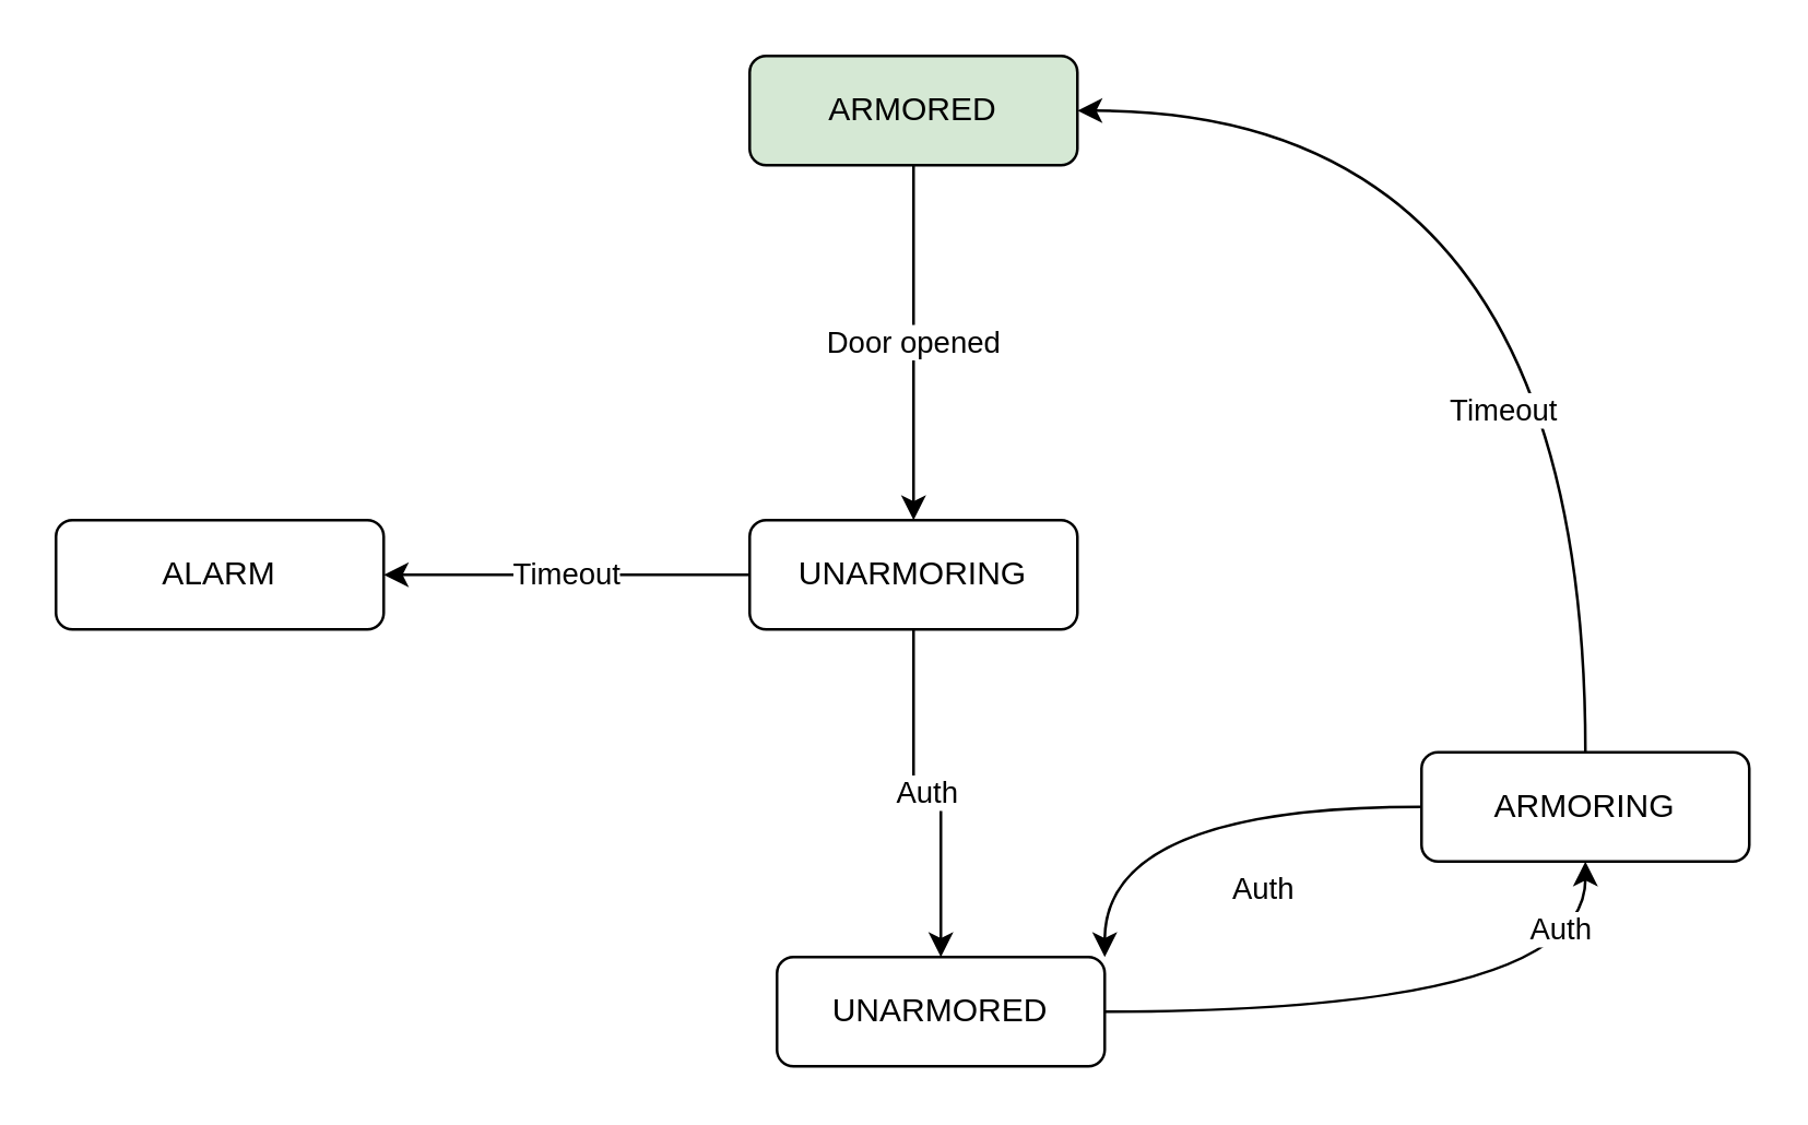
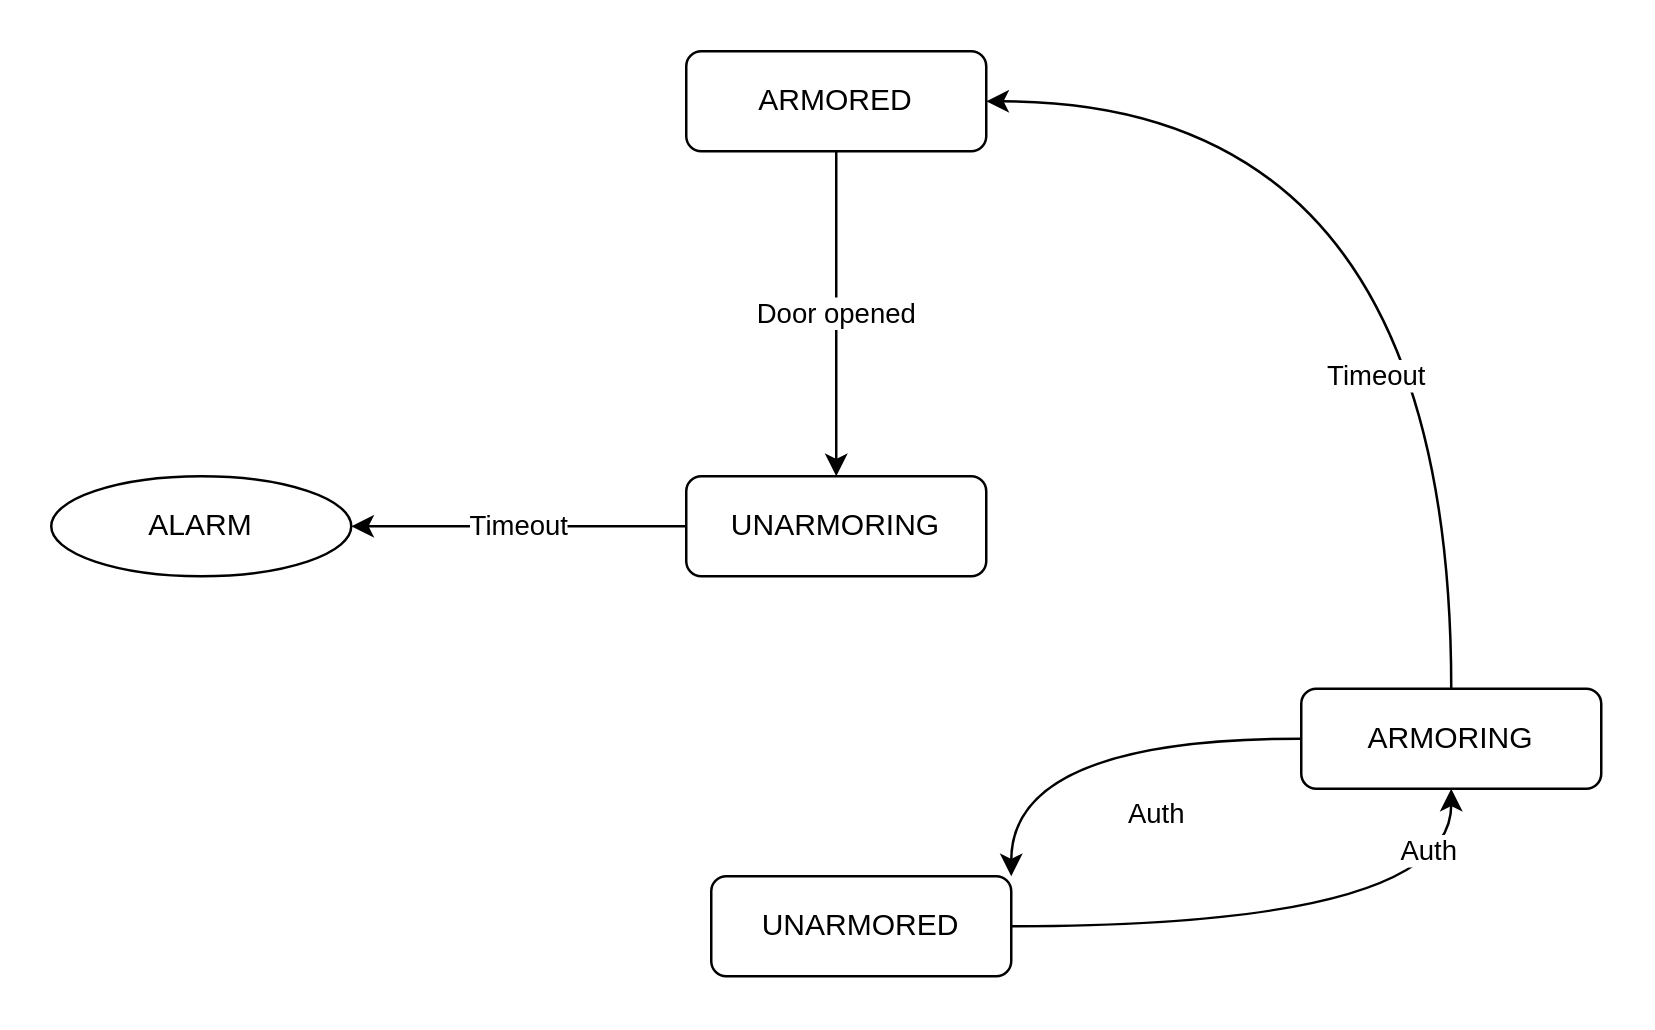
  <mxCell id="0" />
  <mxCell id="1" parent="0" />
  <mxCell id="2" value="Door opened" style="edgeStyle=orthogonalEdgeStyle;rounded=0;orthogonalLoop=1;jettySize=auto;html=1;entryX=0.5;entryY=0;entryDx=0;entryDy=0;" edge="1" parent="1" source="3" target="6"><mxGeometry relative="1" as="geometry" /></mxCell>
- <mxCell id="3" value="ARMORED" style="rounded=1;whiteSpace=wrap;html=1;fontSize=12;glass=0;strokeWidth=1;shadow=0;fillColor=#d5e8d4;" parent="1" vertex="1"><mxGeometry x="274" y="20" width="120" height="40" as="geometry" /></mxCell>
+ <mxCell id="3" value="ARMORED" style="rounded=1;whiteSpace=wrap;html=1;fontSize=12;glass=0;strokeWidth=1;shadow=0;" parent="1" vertex="1"><mxGeometry x="274" y="20" width="120" height="40" as="geometry" /></mxCell>
  <mxCell id="4" value="Timeout" style="edgeStyle=orthogonalEdgeStyle;rounded=0;orthogonalLoop=1;jettySize=auto;html=1;entryX=1;entryY=0.5;entryDx=0;entryDy=0;" edge="1" parent="1" source="6" target="7"><mxGeometry relative="1" as="geometry" /></mxCell>
- <mxCell id="5" value="Auth" style="edgeStyle=orthogonalEdgeStyle;rounded=0;orthogonalLoop=1;jettySize=auto;html=1;entryX=0.5;entryY=0;entryDx=0;entryDy=0;" edge="1" parent="1" source="6" target="9"><mxGeometry relative="1" as="geometry" /></mxCell>
  <mxCell id="6" value="UNARMORING" style="rounded=1;whiteSpace=wrap;html=1;fontSize=12;glass=0;strokeWidth=1;shadow=0;" vertex="1" parent="1"><mxGeometry x="274" y="190" width="120" height="40" as="geometry" /></mxCell>
- <mxCell id="7" value="ALARM" style="rounded=1;whiteSpace=wrap;html=1;fontSize=12;glass=0;strokeWidth=1;shadow=0;" vertex="1" parent="1"><mxGeometry x="20" y="190" width="120" height="40" as="geometry" /></mxCell>
+ <mxCell id="7" value="ALARM" style="ellipse;whiteSpace=wrap;html=1;fontSize=12;glass=0;strokeWidth=1;shadow=0;" vertex="1" parent="1"><mxGeometry x="20" y="190" width="120" height="40" as="geometry" /></mxCell>
  <mxCell id="8" value="Auth" style="edgeStyle=orthogonalEdgeStyle;rounded=0;orthogonalLoop=1;jettySize=auto;html=1;entryX=0.5;entryY=1;entryDx=0;entryDy=0;curved=1;" edge="1" parent="1" source="9" target="12"><mxGeometry x="0.448" y="30" relative="1" as="geometry"><mxPoint as="offset" /></mxGeometry></mxCell>
  <mxCell id="9" value="UNARMORED" style="rounded=1;whiteSpace=wrap;html=1;fontSize=12;glass=0;strokeWidth=1;shadow=0;" vertex="1" parent="1"><mxGeometry x="284" y="350" width="120" height="40" as="geometry" /></mxCell>
  <mxCell id="10" value="Timeout" style="edgeStyle=orthogonalEdgeStyle;rounded=0;orthogonalLoop=1;jettySize=auto;html=1;entryX=1;entryY=0.5;entryDx=0;entryDy=0;exitX=0.5;exitY=0;exitDx=0;exitDy=0;curved=1;" edge="1" parent="1" source="12" target="3"><mxGeometry x="-0.405" y="30" relative="1" as="geometry"><mxPoint as="offset" /></mxGeometry></mxCell>
  <mxCell id="11" value="Auth" style="edgeStyle=orthogonalEdgeStyle;rounded=0;orthogonalLoop=1;jettySize=auto;html=1;entryX=1;entryY=0;entryDx=0;entryDy=0;curved=1;" edge="1" parent="1" source="12" target="9"><mxGeometry x="-0.323" y="30" relative="1" as="geometry"><mxPoint as="offset" /></mxGeometry></mxCell>
  <mxCell id="12" value="&lt;div&gt;ARMORING&lt;/div&gt;" style="rounded=1;whiteSpace=wrap;html=1;fontSize=12;glass=0;strokeWidth=1;shadow=0;" vertex="1" parent="1"><mxGeometry x="520" y="275" width="120" height="40" as="geometry" /></mxCell>
